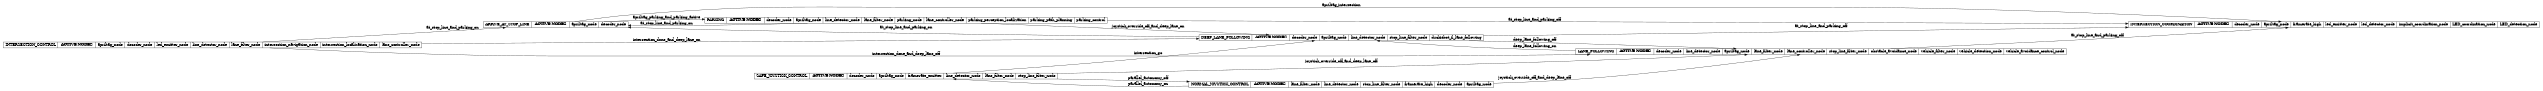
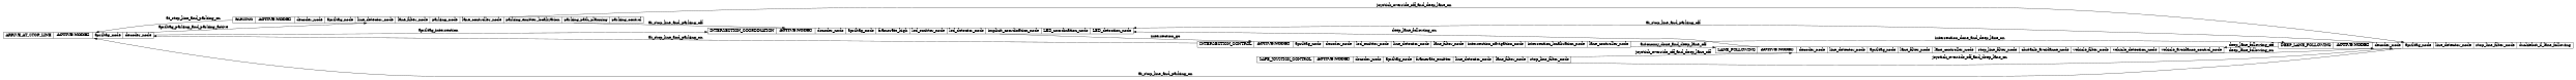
  digraph {
    rankdir=LR
    node [color=black fontcolor=black shape=record]
    edge [color=black fontcolor=black]
    n1 [height=.1 label=<{ ARRIVE_AT_STOP_LINE | <B> ACTIVE NODES </B> | apriltag_node | decoder_node }>]
    n2 [height=.1 label=<{ INTERSECTION_COORDINATION | <B> ACTIVE NODES </B> | decoder_node | apriltag_node | framerate_high | led_emitter_node | led_detector_node | implicit_coordination_node | LED_coordination_node | LED_detection_node }>]
-   n3 [height=.1 label=<{ PARKING | <B> ACTIVE NODES </B> | decoder_node | apriltag_node | line_detector_node | lane_filter_node | parking_node | lane_controller_node | parking_perception_localization | parking_path_planning | parking_control }>]
+   n3 [height=.1 label=<{ PARKING | <B> ACTIVE NODES </B> | decoder_node | apriltag_node | line_detector_node | lane_filter_node | parking_node | lane_controller_node | parking_emitter_localization | parking_path_planning | parking_control }>]
    n4 [height=.1 label=<{ INTERSECTION_CONTROL | <B> ACTIVE NODES </B> | apriltag_node | decoder_node | led_emitter_node | line_detector_node | lane_filter_node | intersection_navigation_node | intersection_localization_node | lane_controller_node }>]
    n5 [height=.1 label=<{ DEEP_LANE_FOLLOWING | <B> ACTIVE NODES </B> | decoder_node | apriltag_node | line_detector_node | stop_line_filter_node | duckiebot_il_lane_following }> color="" fontcolor=""]
    n6 [height=.1 label=<{ LANE_FOLLOWING | <B> ACTIVE NODES </B> | decoder_node | line_detector_node | apriltag_node | lane_filter_node | lane_controller_node | stop_line_filter_node | obstacle_avoidance_node | vehicle_filter_node | vehicle_detection_node | vehicle_avoidance_control_node }>]
    n7 [height=.1 label=<{ SAFE_JOYSTICK_CONTROL | <B> ACTIVE NODES </B> | decoder_node | apriltag_node | framerate_emitter | line_detector_node | lane_filter_node | stop_line_filter_node }>]
-   n8 [height=.1 label=<{ NORMAL_JOYSTICK_CONTROL | <B> ACTIVE NODES </B> | lane_filter_node | line_detector_node | stop_line_filter_node | framerate_high | decoder_node | apriltag_node }>]
    n1 -> n2 [label=apriltag_intersection]
    n1 -> n3 [label=apriltag_parking_and_parking_active]
+   n2 -> n4 [label=intersection_go]
    n3 -> n1 [label=at_stop_line_and_parking_on]
    n3 -> n2 [label=at_stop_line_and_parking_off]
    n3 -> n5 [label=joystick_override_off_and_deep_lane_on]
    n4 -> n1 [label=at_stop_line_and_parking_on]
    n4 -> n5 [label=intersection_done_and_deep_lane_on]
-   n4 -> n6 [label=intersection_done_and_deep_lane_off]
+   n4 -> n6 [label=autonomy_done_and_deep_lane_off]
    n5 -> n1 [label=at_stop_line_and_parking_on]
    n5 -> n2 [label=at_stop_line_and_parking_off]
    n5 -> n6 [label=deep_lane_following_off]
-   n6 -> n2 [label=at_stop_line_and_parking_off]
+   n6 -> n2 [label=deep_lane_following_on]
    n6 -> n5 [label=deep_lane_following_on]
-   n7 -> n5 [label=intersection_go]
+   n7 -> n5 [label=joystick_override_off_and_deep_lane_on]
    n7 -> n6 [label=joystick_override_off_and_deep_lane_off]
-   n7 -> n8 [label=parallel_autonomy_off]
-   n8 -> n6 [label=joystick_override_off_and_deep_lane_off]
-   n8 -> n7 [label=parallel_autonomy_on]
  }
